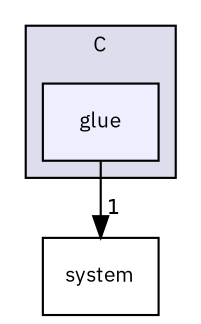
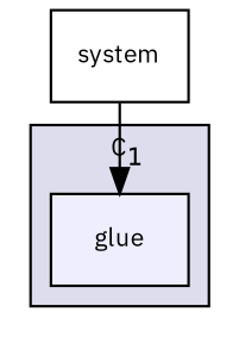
  digraph {
    compound=true
    fontname="IBM Plex Sans"
    node [fontname="IBM Plex Sans" fontsize=10 shape=box]
    n1 [fillcolor="#eeeeff" label=glue pencolor=black style=filled]
    n2 [label=system]
    subgraph cluster_1 {
      bgcolor="#ddddee"
      fontsize=10
      label=C
      pencolor=black
      n1
    }
-   n1 -> n2 [headlabel=1 labeldistance=1.5 labelfontname=Helvetica labelfontsize=10 fontname="IBM Plex Sans"]
+   n2 -> n1 [headlabel=1 labeldistance=1.5 labelfontname=Helvetica labelfontsize=10 fontname="IBM Plex Sans"]
  }
